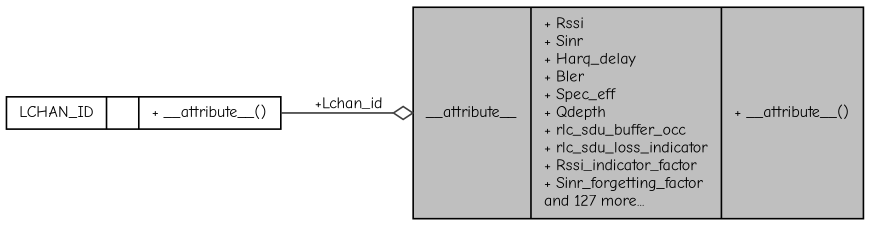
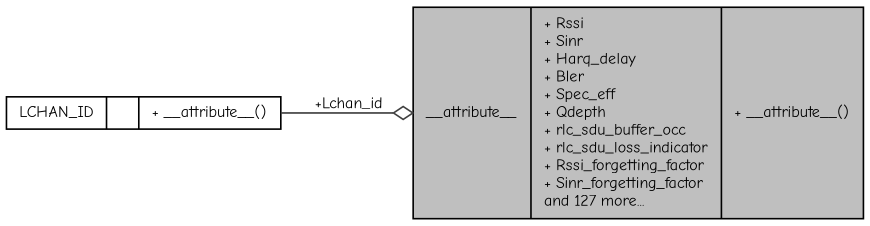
  digraph {
    rankdir=LR
    fontname="Comic Neue"
    node [color=black fontname="Comic Neue" fontsize=10 shape=record style=filled]
-   n1 [fillcolor=grey75 fontcolor=black height=0.2 label="{__attribute__\n|+ Rssi\l+ Sinr\l+ Harq_delay\l+ Bler\l+ Spec_eff\l+ Qdepth\l+ rlc_sdu_buffer_occ\l+ rlc_sdu_loss_indicator\l+ Rssi_indicator_factor\l+ Sinr_forgetting_factor\land 127 more...\l|+ __attribute__()\l}" width=0.4]
+   n1 [fillcolor=grey75 fontcolor=black height=0.2 label="{__attribute__\n|+ Rssi\l+ Sinr\l+ Harq_delay\l+ Bler\l+ Spec_eff\l+ Qdepth\l+ rlc_sdu_buffer_occ\l+ rlc_sdu_loss_indicator\l+ Rssi_forgetting_factor\l+ Sinr_forgetting_factor\land 127 more...\l|+ __attribute__()\l}" width=0.4]
    n2 [fillcolor=white height=0.2 label="{LCHAN_ID\n||+ __attribute__()\l}" width=0.4]
    n2 -> n1 [arrowhead=odiamond color=grey25 fontname="Comic Neue" fontsize=10 label=" +Lchan_id" labelfontname=Helvetica labelfontsize=10 style=solid]
  }
